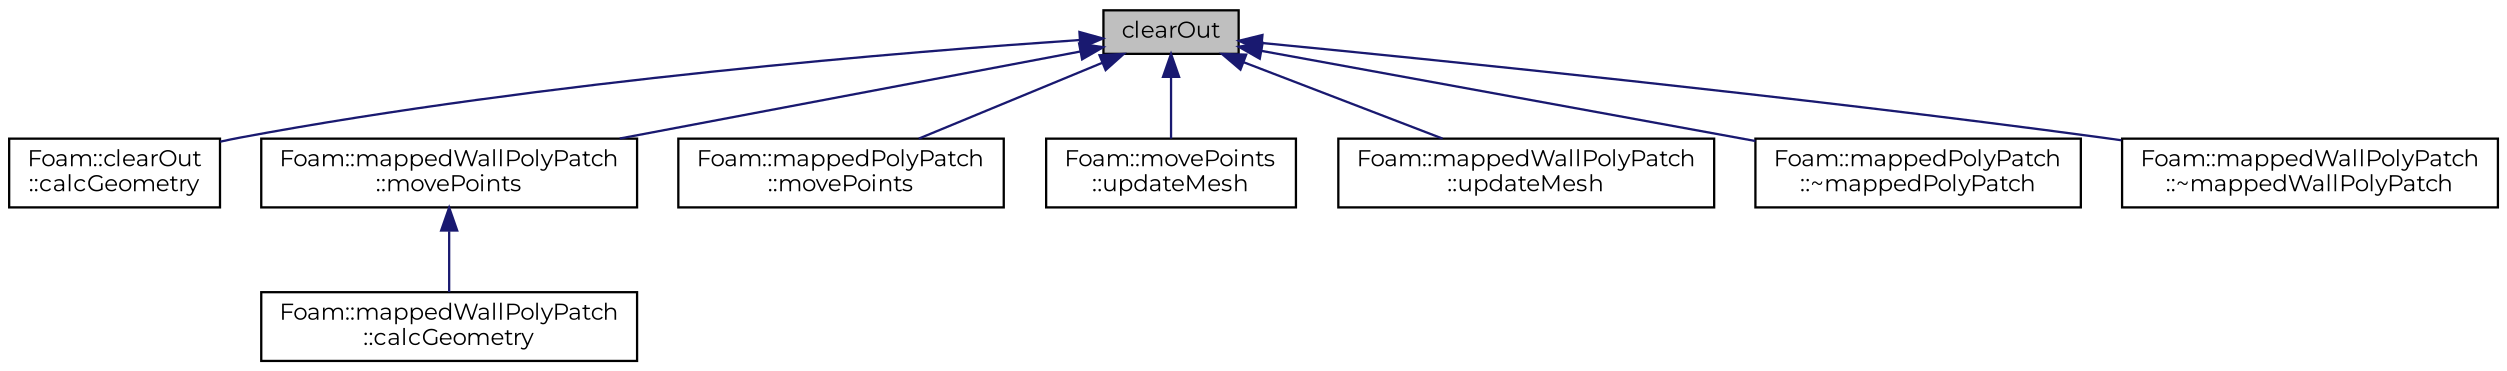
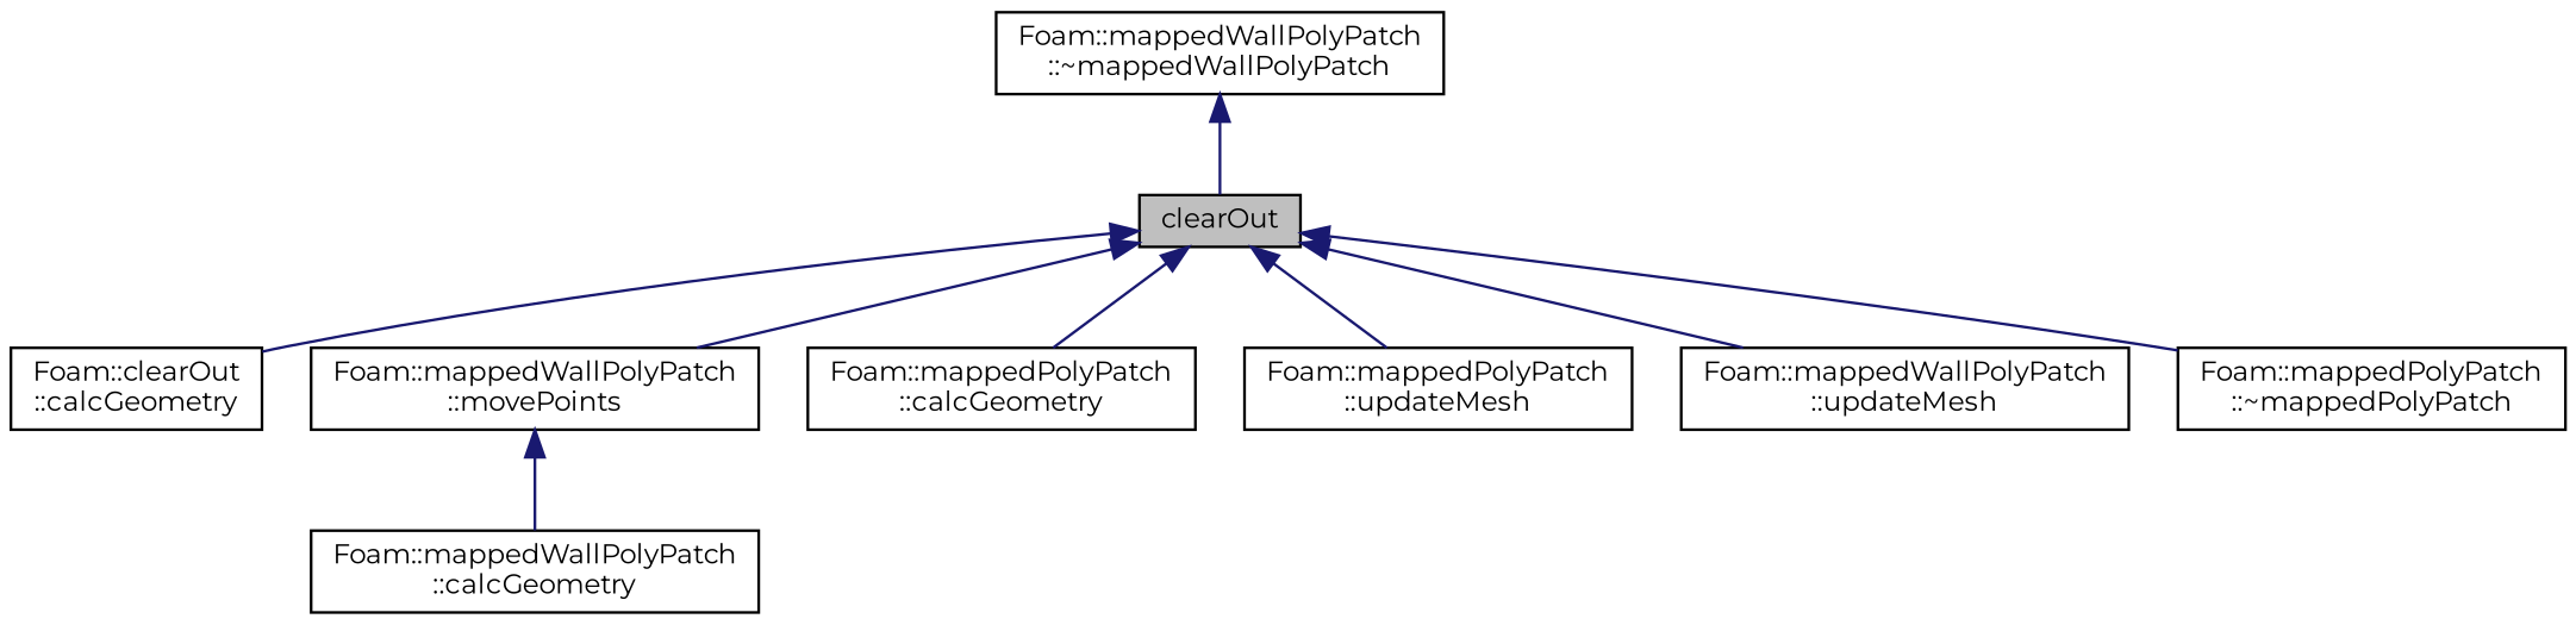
  digraph {
    fontname=Montserrat
    rankdir=TB
    node [color=black fontname=Montserrat fontsize=10 shape=record]
    edge [color=midnightblue dir=back fontname=Montserrat fontsize=10 labelfontname=Helvetica labelfontsize=10 style=solid]
    n1 [fillcolor=grey75 fontcolor=black height=0.2 label=clearOut style=filled width=0.4]
    n2 [height=0.2 label="Foam::clearOut\l::calcGeometry" width=0.4]
    n3 [height=0.2 label="Foam::mappedWallPolyPatch\l::movePoints" width=0.4]
-   n4 [height=0.2 label="Foam::mappedPolyPatch\l::movePoints" width=0.4]
-   n5 [height=0.2 label="Foam::movePoints\l::updateMesh" width=0.4]
+   n4 [height=0.2 label="Foam::mappedPolyPatch\l::calcGeometry" width=0.4]
+   n5 [height=0.2 label="Foam::mappedPolyPatch\l::updateMesh" width=0.4]
    n6 [height=0.2 label="Foam::mappedWallPolyPatch\l::updateMesh" width=0.4]
    n7 [height=0.2 label="Foam::mappedPolyPatch\l::~mappedPolyPatch" width=0.4]
    n8 [height=0.2 label="Foam::mappedWallPolyPatch\l::~mappedWallPolyPatch" width=0.4]
    n9 [height=0.2 label="Foam::mappedWallPolyPatch\l::calcGeometry" width=0.4]
    n1 -> n2
    n1 -> n3
    n1 -> n4
    n1 -> n5
    n1 -> n6
    n1 -> n7
-   n1 -> n8
+   n8 -> n1
    n3 -> n9
  }
